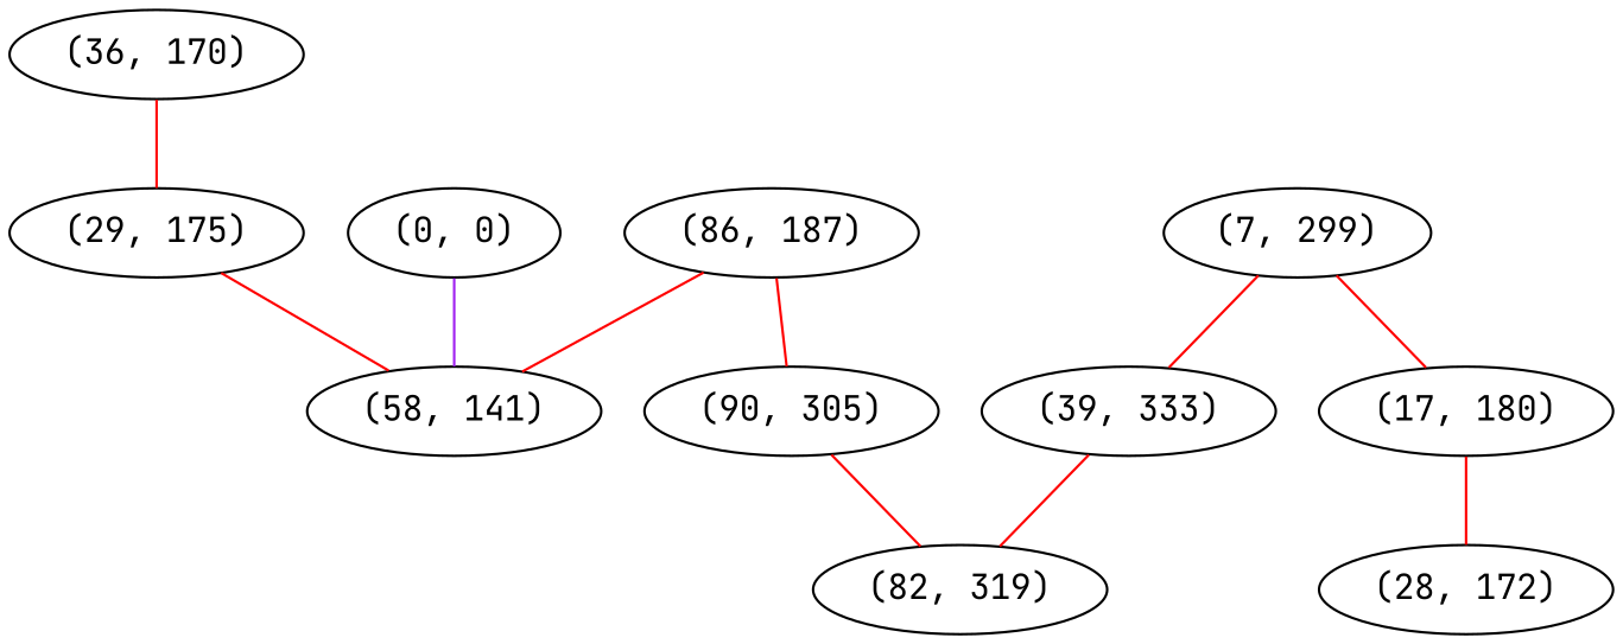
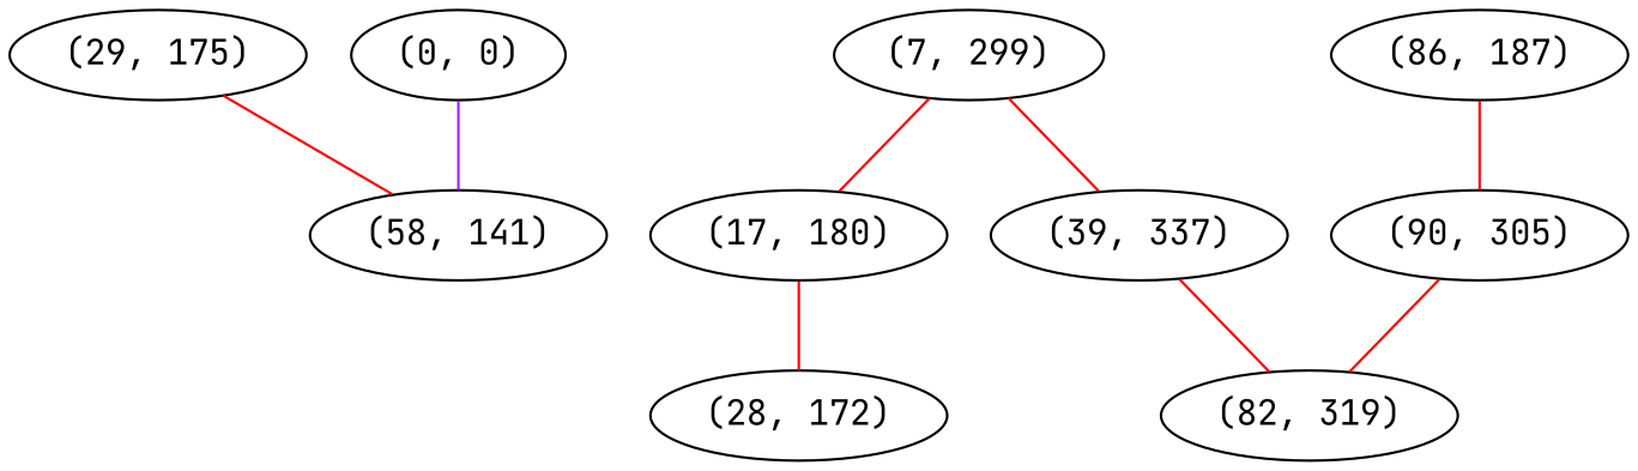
  graph {
    fontname="JetBrains Mono"
    node [fontname="JetBrains Mono"]
    edge [color=red fontname="JetBrains Mono" weight=1]
-   "(36, 170)"
    "(29, 175)"
    "(58, 141)"
    n4 [label="(7, 299)"]
-   "(39, 333)"
+   "(39, 333)" [label="(39, 337)"]
    "(17, 180)"
    "(82, 319)"
    "(28, 172)"
    "(86, 187)"
    "(90, 305)"
    "(0, 0)"
-   "(36, 170)" -- "(29, 175)"
    "(29, 175)" -- "(58, 141)"
    n4 -- "(39, 333)"
    n4 -- "(17, 180)"
    "(39, 333)" -- "(82, 319)"
    "(17, 180)" -- "(28, 172)"
-   "(86, 187)" -- "(58, 141)"
    "(86, 187)" -- "(90, 305)"
    "(90, 305)" -- "(82, 319)"
    "(0, 0)" -- "(58, 141)" [color=purple weight=4]
  }
